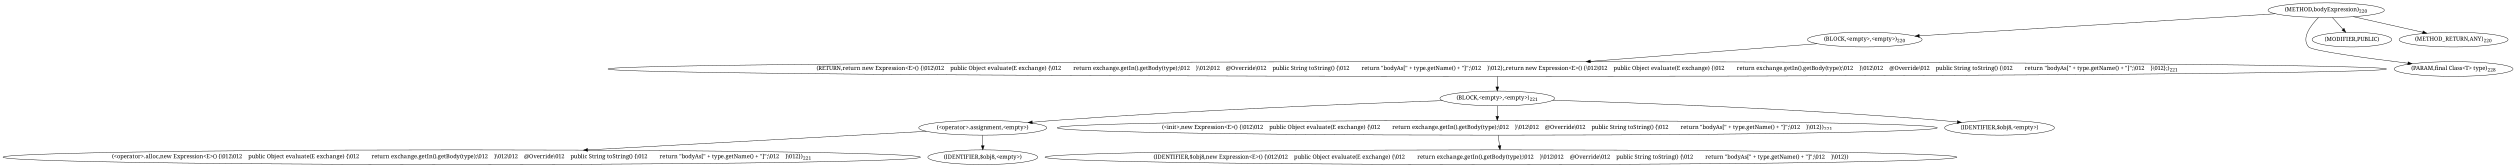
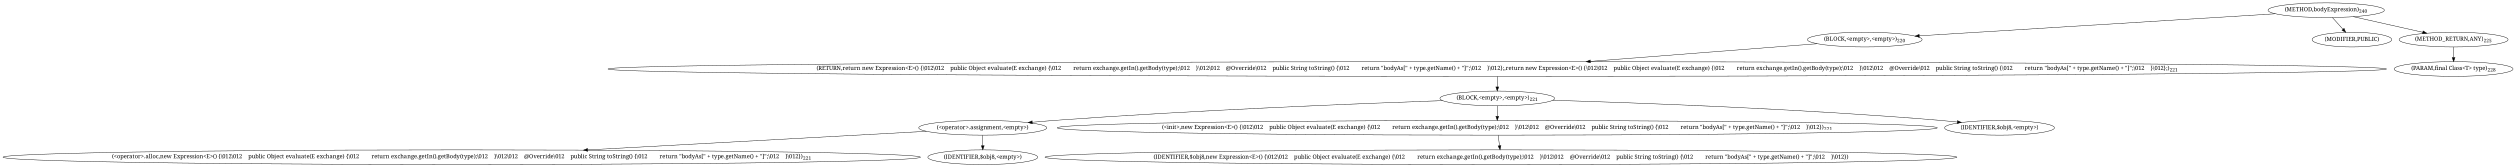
  digraph {
    fontname="Noto Serif"
    node [fontname="Noto Serif"]
    edge [fontname="Noto Serif"]
-   n1 [label=<(METHOD,bodyExpression)<SUB>220</SUB>>]
+   n1 [label=<(METHOD,bodyExpression)<SUB>240</SUB>>]
    n2 [label=<(PARAM,final Class&lt;T&gt; type)<SUB>228</SUB>>]
    n3 [label=<(BLOCK,&lt;empty&gt;,&lt;empty&gt;)<SUB>220</SUB>>]
    n4 [label=<(MODIFIER,PUBLIC)>]
-   n5 [label=<(METHOD_RETURN,ANY)<SUB>220</SUB>>]
+   n5 [label=<(METHOD_RETURN,ANY)<SUB>225</SUB>>]
    n6 [label=<(RETURN,return new Expression&lt;E&gt;() {\012\012    public Object evaluate(E exchange) {\012        return exchange.getIn().getBody(type);\012    }\012\012    @Override\012    public String toString() {\012        return &quot;bodyAs[&quot; + type.getName() + &quot;]&quot;;\012    }\012};,return new Expression&lt;E&gt;() {\012\012    public Object evaluate(E exchange) {\012        return exchange.getIn().getBody(type);\012    }\012\012    @Override\012    public String toString() {\012        return &quot;bodyAs[&quot; + type.getName() + &quot;]&quot;;\012    }\012};)<SUB>221</SUB>>]
    n7 [label=<(BLOCK,&lt;empty&gt;,&lt;empty&gt;)<SUB>221</SUB>>]
    n8 [label=<(&lt;operator&gt;.assignment,&lt;empty&gt;)>]
    n9 [label=<(&lt;init&gt;,new Expression&lt;E&gt;() {\012\012    public Object evaluate(E exchange) {\012        return exchange.getIn().getBody(type);\012    }\012\012    @Override\012    public String toString() {\012        return &quot;bodyAs[&quot; + type.getName() + &quot;]&quot;;\012    }\012})<SUB>221</SUB>>]
    n10 [label=<(IDENTIFIER,$obj8,&lt;empty&gt;)>]
    n11 [label=<(IDENTIFIER,$obj8,&lt;empty&gt;)>]
    n12 [label=<(&lt;operator&gt;.alloc,new Expression&lt;E&gt;() {\012\012    public Object evaluate(E exchange) {\012        return exchange.getIn().getBody(type);\012    }\012\012    @Override\012    public String toString() {\012        return &quot;bodyAs[&quot; + type.getName() + &quot;]&quot;;\012    }\012})<SUB>221</SUB>>]
    n13 [label=<(IDENTIFIER,$obj8,new Expression&lt;E&gt;() {\012\012    public Object evaluate(E exchange) {\012        return exchange.getIn().getBody(type);\012    }\012\012    @Override\012    public String toString() {\012        return &quot;bodyAs[&quot; + type.getName() + &quot;]&quot;;\012    }\012})>]
-   n1 -> n2
+   n5 -> n2
    n1 -> n3
    n1 -> n4
    n1 -> n5
    n3 -> n6
    n6 -> n7
    n7 -> n8
    n7 -> n9
    n7 -> n10
    n8 -> n11
    n8 -> n12
    n9 -> n13
  }
